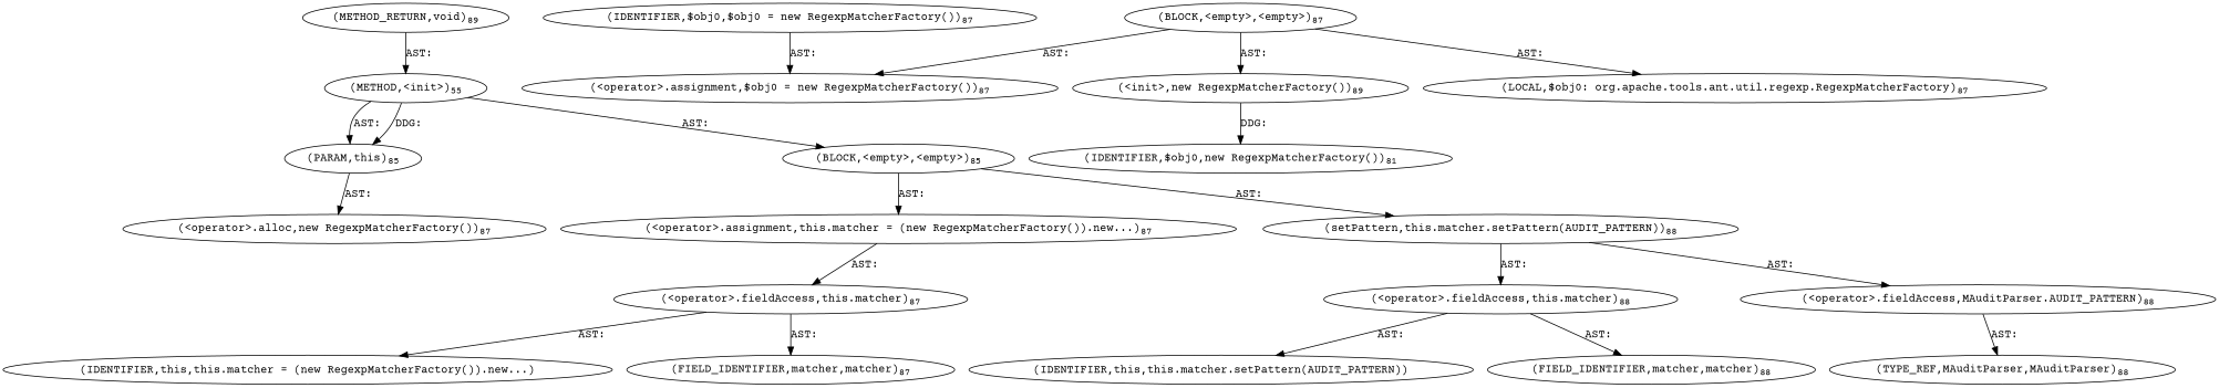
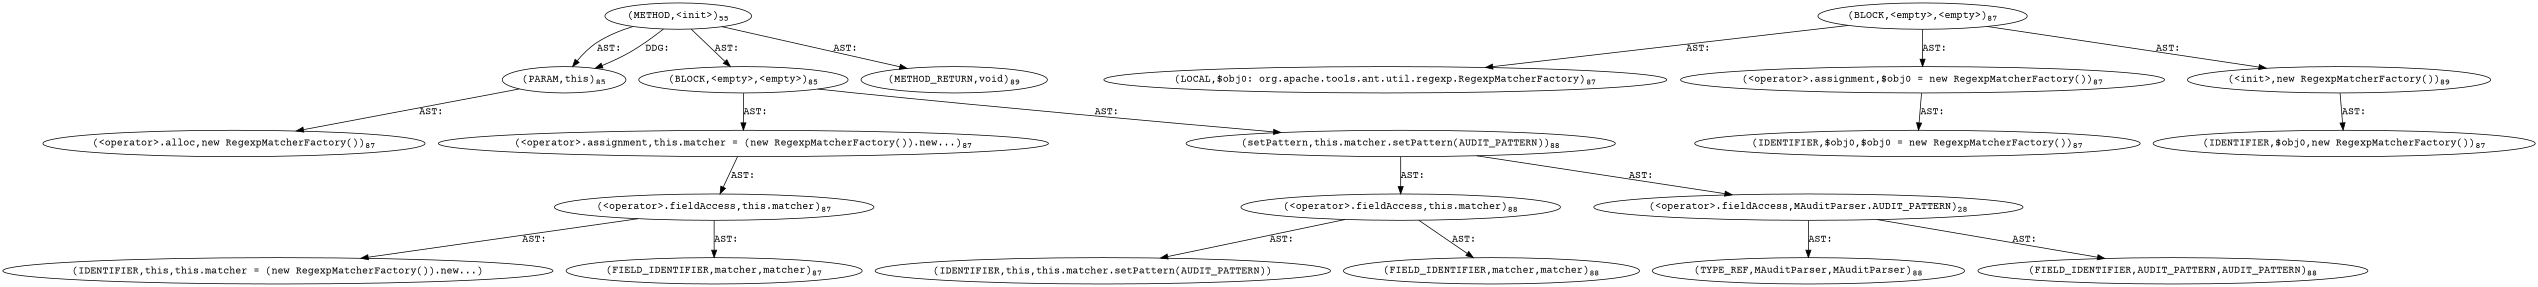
  digraph {
    fontname="Courier Prime"
    node [fontname="Courier Prime"]
    edge [fontname="Courier Prime"]
    n1 [label=<(METHOD,&lt;init&gt;)<SUB>55</SUB>>]
    n2 [label=<(PARAM,this)<SUB>85</SUB>>]
    n3 [label=<(BLOCK,&lt;empty&gt;,&lt;empty&gt;)<SUB>85</SUB>>]
    n4 [label=<(METHOD_RETURN,void)<SUB>89</SUB>>]
    n5 [label=<(&lt;operator&gt;.alloc,new RegexpMatcherFactory())<SUB>87</SUB>>]
    n6 [label=<(&lt;operator&gt;.assignment,this.matcher = (new RegexpMatcherFactory()).new...)<SUB>87</SUB>>]
    n7 [label=<(setPattern,this.matcher.setPattern(AUDIT_PATTERN))<SUB>88</SUB>>]
    n8 [label=<(&lt;operator&gt;.fieldAccess,this.matcher)<SUB>87</SUB>>]
    n9 [label=<(&lt;operator&gt;.fieldAccess,this.matcher)<SUB>88</SUB>>]
-   n10 [label=<(&lt;operator&gt;.fieldAccess,MAuditParser.AUDIT_PATTERN)<SUB>88</SUB>>]
+   n10 [label=<(&lt;operator&gt;.fieldAccess,MAuditParser.AUDIT_PATTERN)<SUB>28</SUB>>]
    n11 [label=<(IDENTIFIER,this,this.matcher = (new RegexpMatcherFactory()).new...)>]
    n12 [label=<(FIELD_IDENTIFIER,matcher,matcher)<SUB>87</SUB>>]
    n13 [label=<(BLOCK,&lt;empty&gt;,&lt;empty&gt;)<SUB>87</SUB>>]
    n14 [label=<(LOCAL,$obj0: org.apache.tools.ant.util.regexp.RegexpMatcherFactory)<SUB>87</SUB>>]
    n15 [label=<(&lt;operator&gt;.assignment,$obj0 = new RegexpMatcherFactory())<SUB>87</SUB>>]
    n16 [label=<(&lt;init&gt;,new RegexpMatcherFactory())<SUB>89</SUB>>]
    n17 [label=<(IDENTIFIER,$obj0,$obj0 = new RegexpMatcherFactory())<SUB>87</SUB>>]
-   n18 [label=<(IDENTIFIER,$obj0,new RegexpMatcherFactory())<SUB>81</SUB>>]
+   n18 [label=<(IDENTIFIER,$obj0,new RegexpMatcherFactory())<SUB>87</SUB>>]
    n19 [label=<(IDENTIFIER,this,this.matcher.setPattern(AUDIT_PATTERN))>]
    n20 [label=<(FIELD_IDENTIFIER,matcher,matcher)<SUB>88</SUB>>]
    n21 [label=<(TYPE_REF,MAuditParser,MAuditParser)<SUB>88</SUB>>]
+   n22 [label=<(FIELD_IDENTIFIER,AUDIT_PATTERN,AUDIT_PATTERN)<SUB>88</SUB>>]
    n1 -> n2 [label="AST: "]
    n1 -> n2 [label="DDG: "]
    n1 -> n3 [label="AST: "]
-   n4 -> n1 [label="AST: "]
+   n1 -> n4 [label="AST: "]
    n2 -> n5 [label="AST: "]
    n3 -> n6 [label="AST: "]
    n3 -> n7 [label="AST: "]
    n6 -> n8 [label="AST: "]
    n7 -> n9 [label="AST: "]
    n7 -> n10 [label="AST: "]
    n8 -> n11 [label="AST: "]
    n8 -> n12 [label="AST: "]
    n9 -> n19 [label="AST: "]
    n9 -> n20 [label="AST: "]
    n10 -> n21 [label="AST: "]
+   n10 -> n22 [label="AST: "]
    n13 -> n14 [label="AST: "]
    n13 -> n15 [label="AST: "]
    n13 -> n16 [label="AST: "]
-   n17 -> n15 [label="AST: "]
-   n16 -> n18 [label="DDG: "]
+   n15 -> n17 [label="AST: "]
+   n16 -> n18 [label="AST: "]
  }
